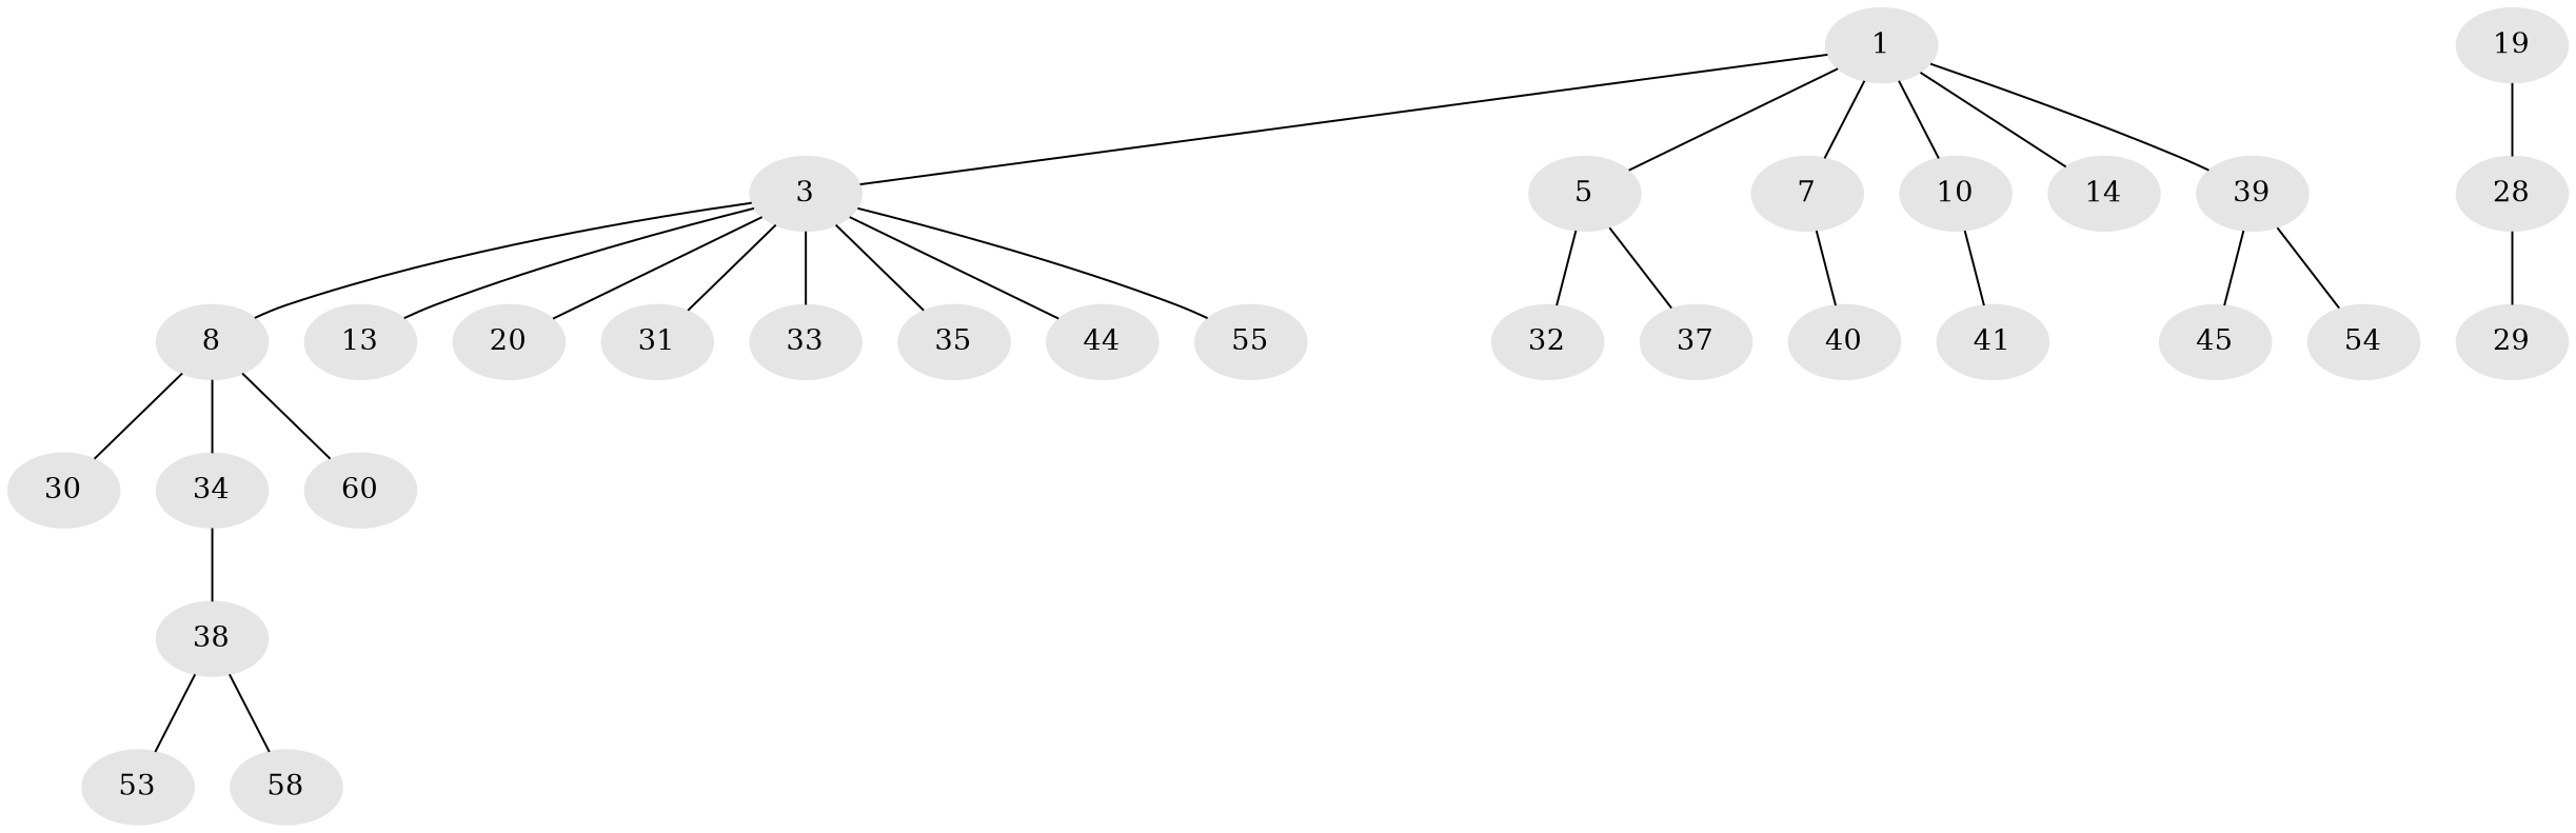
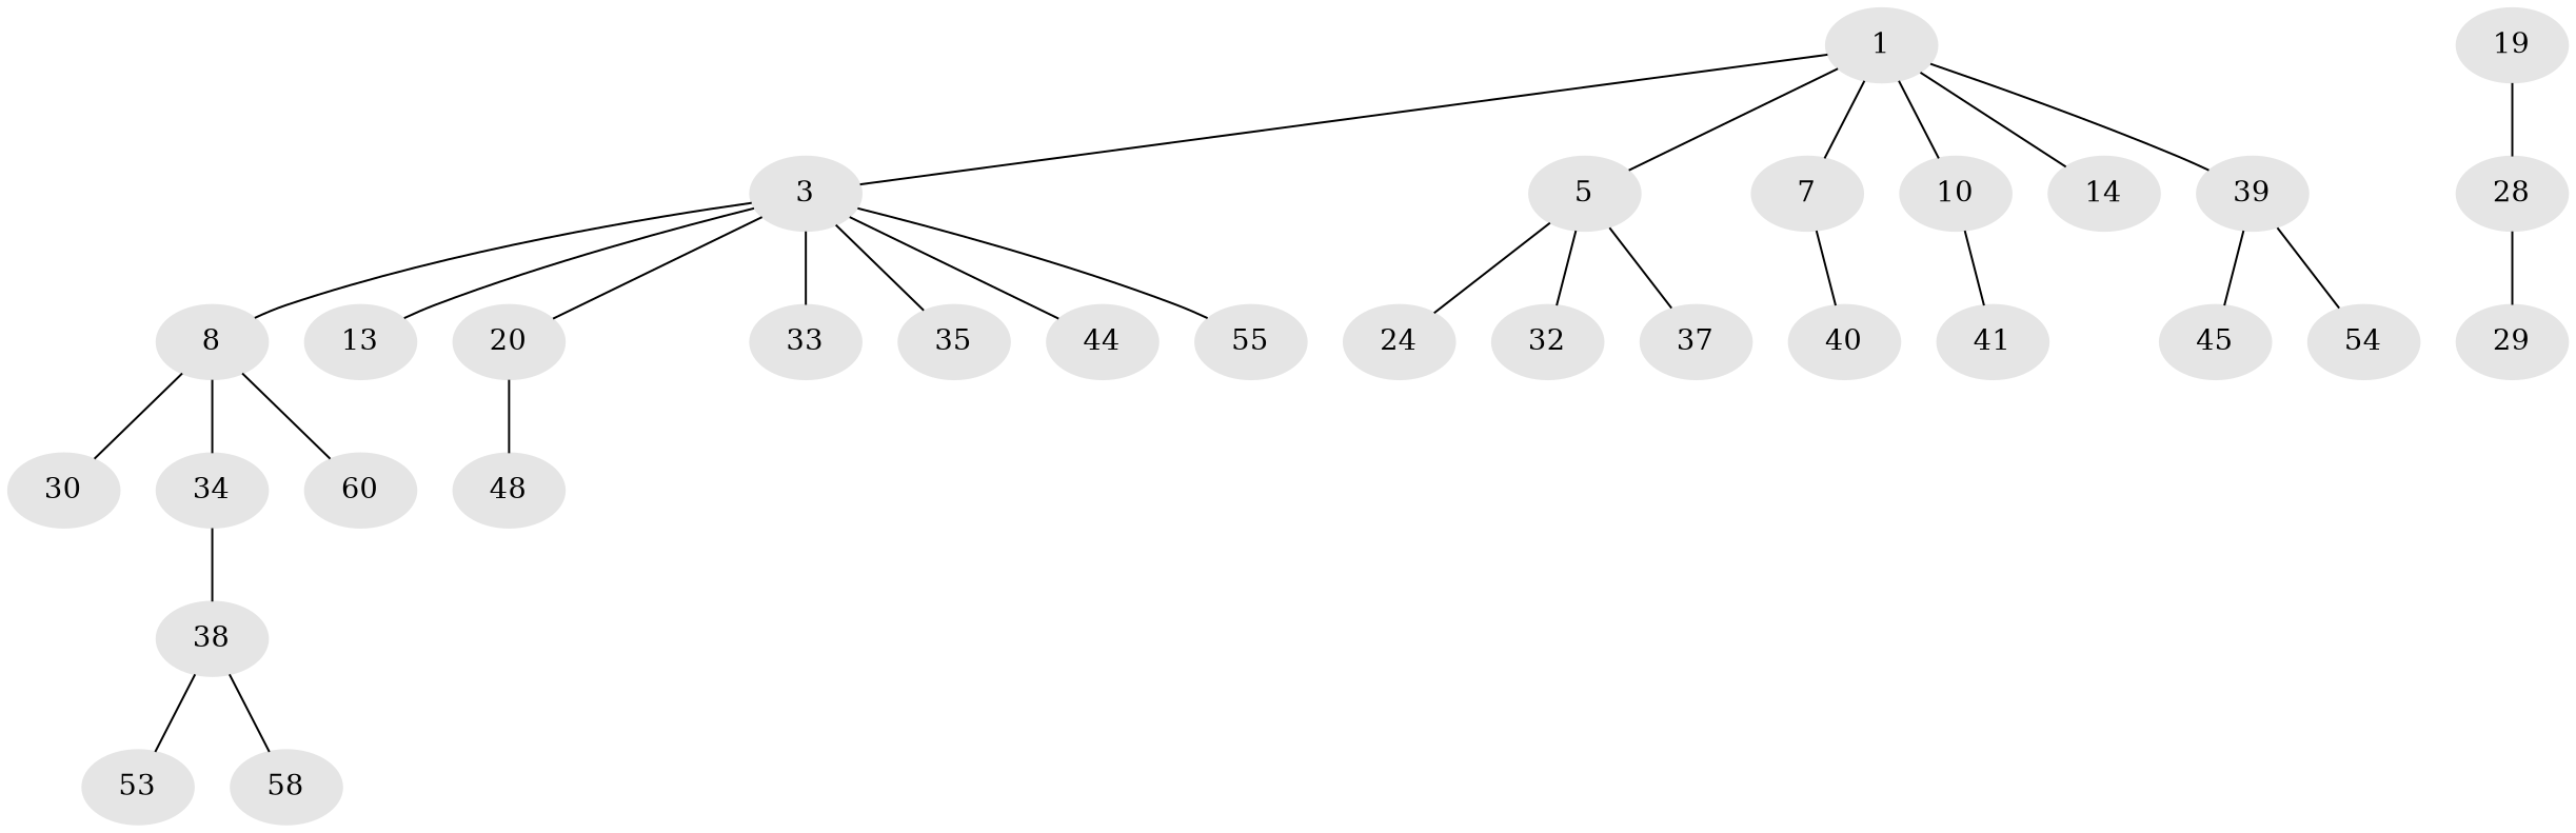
  graph {
    node [color=gray90 style=filled]
    1 [super="+2+27"]
    3 [super="+4+22+11+26"]
    5 [super="+6+12+36+57+9"]
    7 [super="+17+49+47"]
    10 [super="+15+42+18"]
    14 [super="+52"]
    39
    8 [super="+21+25"]
    13 [super="+61"]
    20
-   31 [super="+64"]
    33
    35
    n14 [label=44]
    55
+   24 [super="+43"]
    32
    37
    40 [super="+59"]
    41
    45
    54
    30 [super="+51"]
    34
    60
+   48
    19
    28
    38
    29
    53
    58 [super="+63"]
    1 -- 3
    1 -- 5
    1 -- 7
    1 -- 10
    1 -- 14
    1 -- 39
    3 -- 8
    3 -- 13
    3 -- 20
-   3 -- 31
    3 -- 33
    3 -- 35
    3 -- n14
    3 -- 55
+   5 -- 24
    5 -- 32
    5 -- 37
    7 -- 40
    10 -- 41
    39 -- 45
    39 -- 54
    8 -- 30
    8 -- 34
    8 -- 60
+   20 -- 48
    34 -- 38
    19 -- 28
    28 -- 29
    38 -- 53
    38 -- 58
  }
